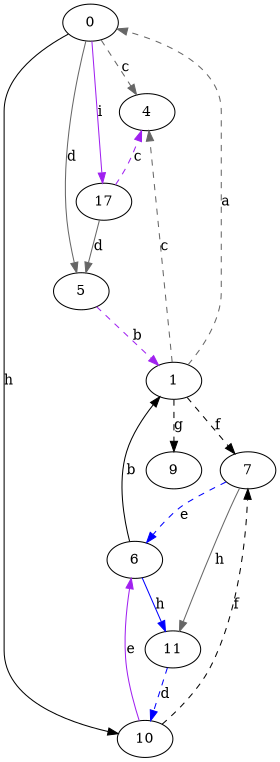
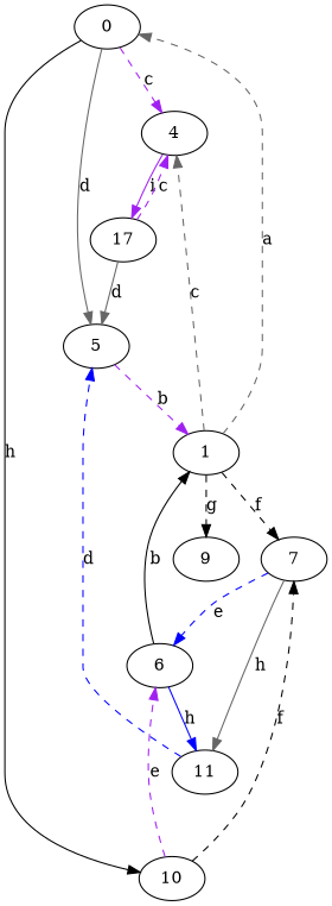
  strict digraph {
    edge [color=purple style=dashed]
    0
    4
    5
    10
    n5 [label=17]
    1
    7
    6
    9
    11
-   0 -> 4 [color=gray40 label=c]
+   0 -> 4 [label=c]
    0 -> 5 [color=gray40 label=d style=solid]
    0 -> 10 [color=black label=h style=solid]
-   0 -> n5 [label=i style=solid]
+   4 -> n5 [label=i style=solid]
    5 -> 1 [label=b]
    10 -> 7 [color=black label=f]
-   10 -> 6 [label=e style=solid]
+   10 -> 6 [label=e]
    n5 -> 4 [label=c]
    n5 -> 5 [color=gray40 label=d style=solid]
    1 -> 0 [color=gray40 label=a]
    1 -> 4 [color=gray40 label=c]
    1 -> 7 [color=black label=f]
    1 -> 9 [color=black label=g]
    7 -> 6 [color=blue label=e]
    7 -> 11 [color=gray40 label=h style=solid]
    6 -> 1 [color=black label=b style=solid]
    6 -> 11 [color=blue label=h style=solid]
-   11 -> 10 [color=blue label=d]
+   11 -> 5 [color=blue label=d]
  }
